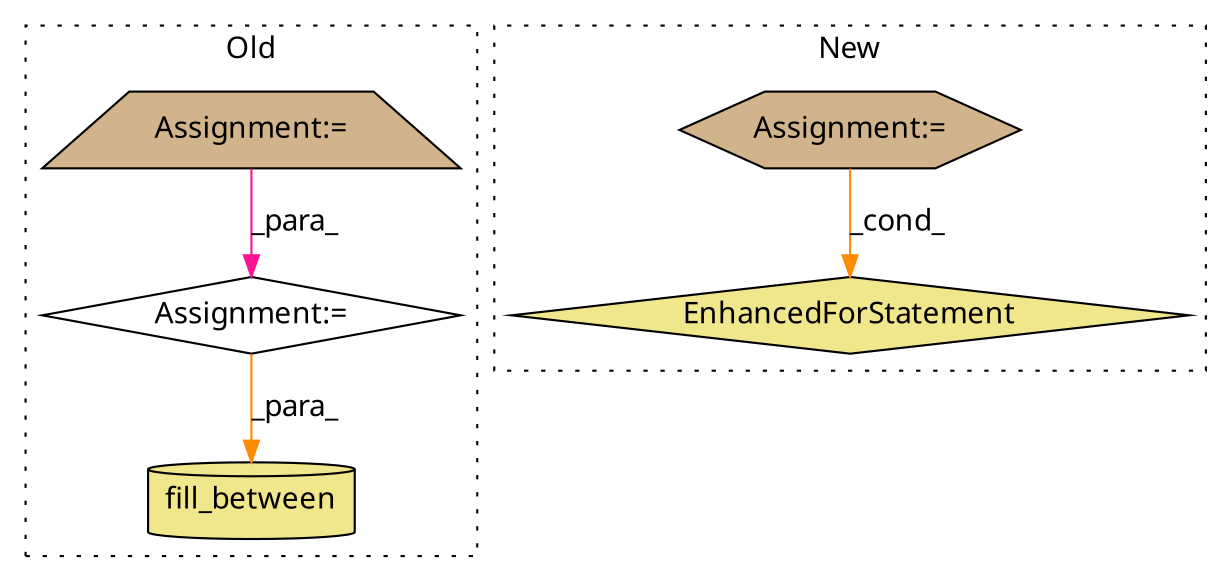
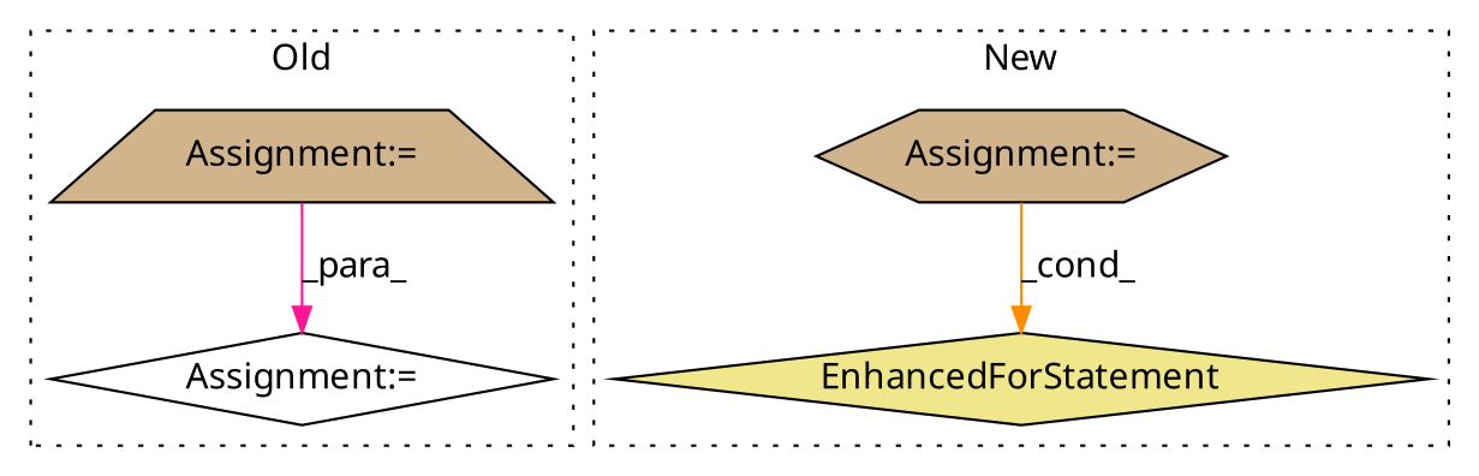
  digraph {
    fontname="Noto Sans"
    node [a=7 l=1 shape=diamond style=filled fillcolor=khaki fontname="Noto Sans"]
    edge [color=darkorange fontname="Noto Sans"]
-   n1 [a=32 l="13,1" label=fill_between s="698,724" shape=cylinder]
    n2 [label="Assignment:=" s=424 shape=trapezium fillcolor=tan]
    n3 [label="Assignment:=" s=671 fillcolor=white]
    n4 [a=70 l="72,2" label=EnhancedForStatement s="494,604"]
    n5 [label="Assignment:=" s=406 shape=hexagon fillcolor=tan]
    subgraph cluster_1 {
      label=Old
      style=dotted
-     n1
      n2
      n3
    }
    subgraph cluster_2 {
      label=New
      style=dotted
      n4
      n5
    }
    n2 -> n3 [label=_para_ color=deeppink]
-   n3 -> n1 [label=_para_]
    n5 -> n4 [label=_cond_]
  }
